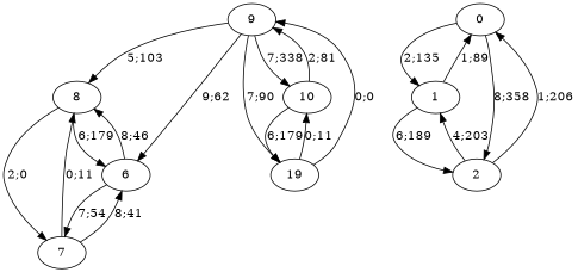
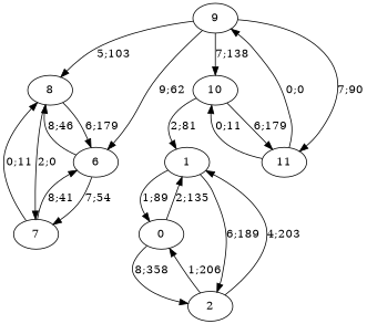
  digraph {
    edge [color=black]
    9
    8
    10
-   11 [label=19]
+   11
    6
    7
    0
    1
    2
    9 -> 8 [label="5;103"]
-   9 -> 10 [label="7;338"]
+   9 -> 10 [label="7;138"]
    9 -> 11 [label="7;90"]
    9 -> 6 [label="9;62"]
    8 -> 6 [label="6;179"]
    8 -> 7 [label="2;0"]
-   10 -> 9 [label="2;81"]
+   10 -> 1 [label="2;81"]
    10 -> 11 [label="6;179"]
    11 -> 9 [label="0;0"]
    11 -> 10 [label="0;11"]
    6 -> 8 [label="8;46"]
    6 -> 7 [label="7;54"]
    7 -> 8 [label="0;11"]
    7 -> 6 [label="8;41"]
    0 -> 1 [label="2;135"]
    0 -> 2 [label="8;358"]
    1 -> 0 [label="1;89"]
    1 -> 2 [label="6;189"]
    2 -> 0 [label="1;206"]
    2 -> 1 [label="4;203"]
  }
